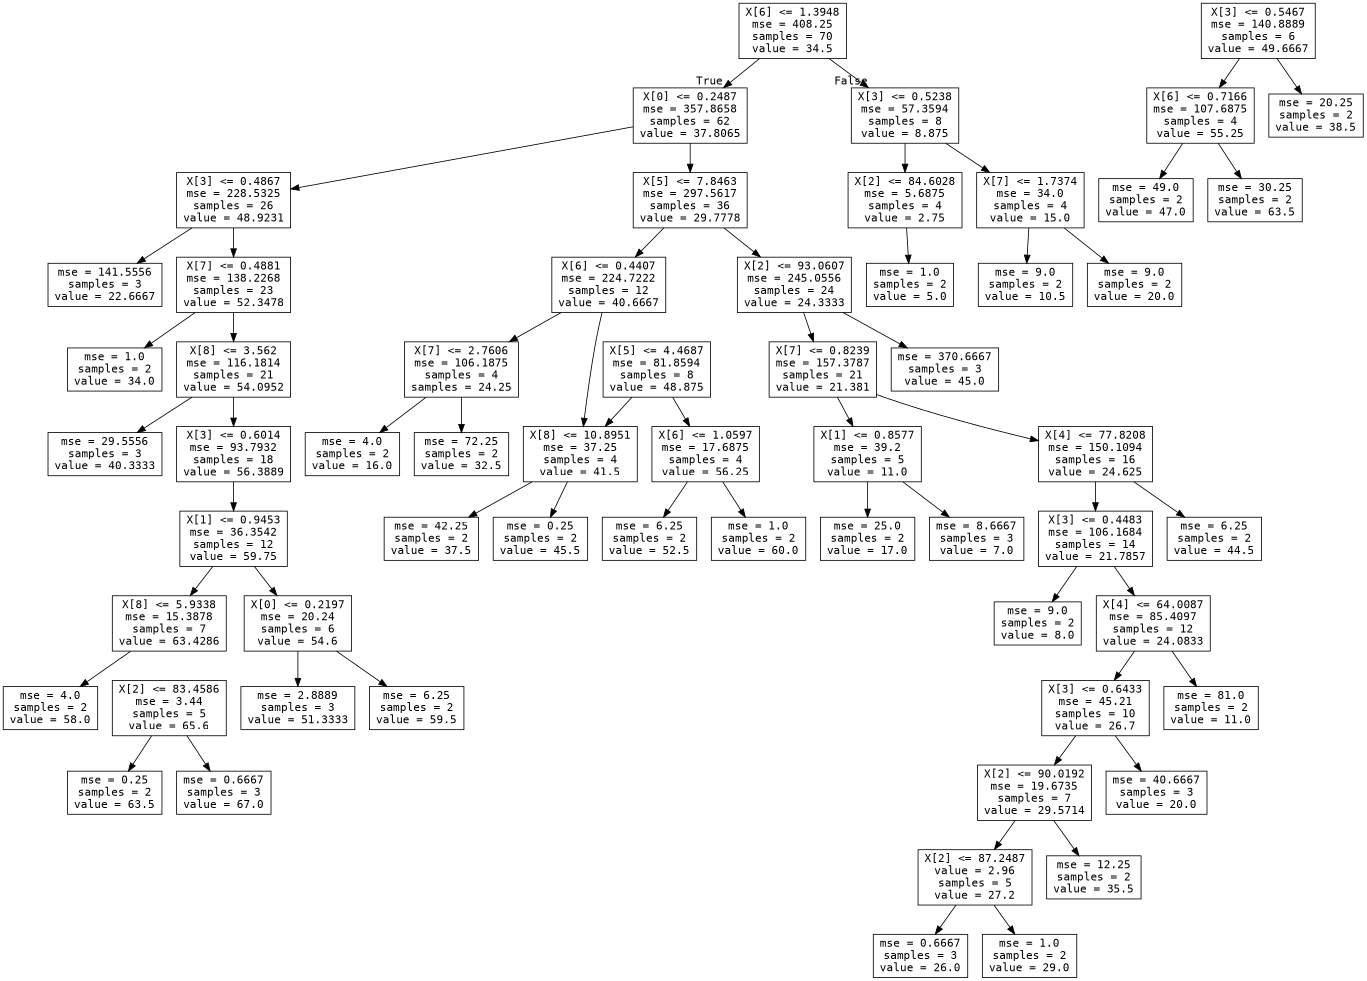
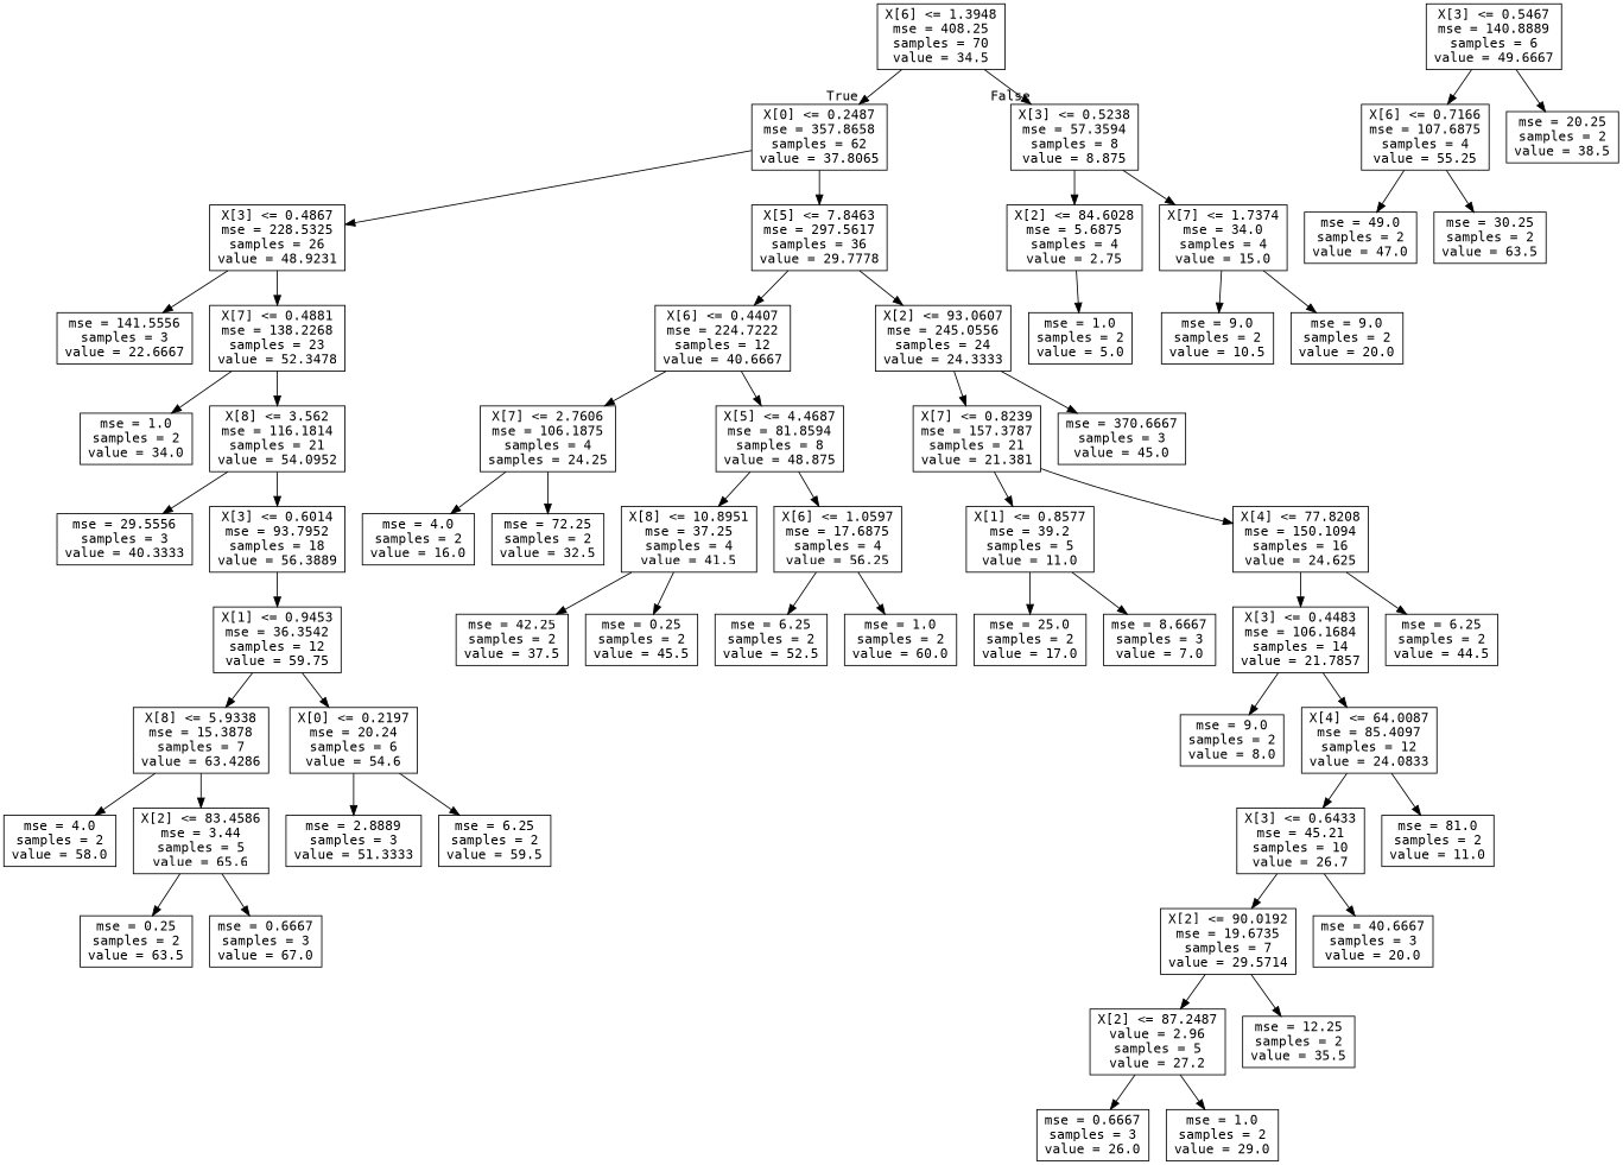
  digraph {
    fontname="DejaVu Sans Mono"
    node [fontname="DejaVu Sans Mono" shape=box]
    edge [fontname="DejaVu Sans Mono"]
    n1 [label="X[6] <= 1.3948\nmse = 408.25\nsamples = 70\nvalue = 34.5"]
    n2 [label="X[0] <= 0.2487\nmse = 357.8658\nsamples = 62\nvalue = 37.8065"]
    n3 [label="X[3] <= 0.5238\nmse = 57.3594\nsamples = 8\nvalue = 8.875"]
    n4 [label="X[3] <= 0.4867\nmse = 228.5325\nsamples = 26\nvalue = 48.9231"]
    n5 [label="X[5] <= 7.8463\nmse = 297.5617\nsamples = 36\nvalue = 29.7778"]
    n6 [label="X[2] <= 84.6028\nmse = 5.6875\nsamples = 4\nvalue = 2.75"]
    n7 [label="X[7] <= 1.7374\nmse = 34.0\nsamples = 4\nvalue = 15.0"]
    n8 [label="mse = 141.5556\nsamples = 3\nvalue = 22.6667"]
    n9 [label="X[7] <= 0.4881\nmse = 138.2268\nsamples = 23\nvalue = 52.3478"]
    n10 [label="X[6] <= 0.4407\nmse = 224.7222\nsamples = 12\nvalue = 40.6667"]
    n11 [label="X[2] <= 93.0607\nmse = 245.0556\nsamples = 24\nvalue = 24.3333"]
    n12 [label="mse = 1.0\nsamples = 2\nvalue = 34.0"]
    n13 [label="X[8] <= 3.562\nmse = 116.1814\nsamples = 21\nvalue = 54.0952"]
    n14 [label="mse = 29.5556\nsamples = 3\nvalue = 40.3333"]
-   n15 [label="X[3] <= 0.6014\nmse = 93.7932\nsamples = 18\nvalue = 56.3889"]
+   n15 [label="X[3] <= 0.6014\nmse = 93.7952\nsamples = 18\nvalue = 56.3889"]
    n16 [label="X[1] <= 0.9453\nmse = 36.3542\nsamples = 12\nvalue = 59.75"]
    n17 [label="X[3] <= 0.5467\nmse = 140.8889\nsamples = 6\nvalue = 49.6667"]
    n18 [label="X[6] <= 0.7166\nmse = 107.6875\nsamples = 4\nvalue = 55.25"]
    n19 [label="mse = 20.25\nsamples = 2\nvalue = 38.5"]
    n20 [label="X[8] <= 5.9338\nmse = 15.3878\nsamples = 7\nvalue = 63.4286"]
    n21 [label="X[0] <= 0.2197\nmse = 20.24\nsamples = 6\nvalue = 54.6"]
    n22 [label="mse = 49.0\nsamples = 2\nvalue = 47.0"]
    n23 [label="mse = 30.25\nsamples = 2\nvalue = 63.5"]
    n24 [label="mse = 4.0\nsamples = 2\nvalue = 58.0"]
    n25 [label="X[2] <= 83.4586\nmse = 3.44\nsamples = 5\nvalue = 65.6"]
    n26 [label="mse = 2.8889\nsamples = 3\nvalue = 51.3333"]
    n27 [label="mse = 6.25\nsamples = 2\nvalue = 59.5"]
    n28 [label="mse = 0.25\nsamples = 2\nvalue = 63.5"]
    n29 [label="mse = 0.6667\nsamples = 3\nvalue = 67.0"]
    n30 [label="X[7] <= 2.7606\nmse = 106.1875\nsamples = 4\nsamples = 24.25"]
    n31 [label="X[5] <= 4.4687\nmse = 81.8594\nsamples = 8\nvalue = 48.875"]
    n32 [label="X[7] <= 0.8239\nmse = 157.3787\nsamples = 21\nvalue = 21.381"]
    n33 [label="mse = 370.6667\nsamples = 3\nvalue = 45.0"]
    n34 [label="mse = 4.0\nsamples = 2\nvalue = 16.0"]
    n35 [label="mse = 72.25\nsamples = 2\nvalue = 32.5"]
    n36 [label="X[8] <= 10.8951\nmse = 37.25\nsamples = 4\nvalue = 41.5"]
    n37 [label="X[6] <= 1.0597\nmse = 17.6875\nsamples = 4\nvalue = 56.25"]
    n38 [label="mse = 42.25\nsamples = 2\nvalue = 37.5"]
    n39 [label="mse = 0.25\nsamples = 2\nvalue = 45.5"]
    n40 [label="mse = 6.25\nsamples = 2\nvalue = 52.5"]
    n41 [label="mse = 1.0\nsamples = 2\nvalue = 60.0"]
    n42 [label="X[1] <= 0.8577\nmse = 39.2\nsamples = 5\nvalue = 11.0"]
    n43 [label="X[4] <= 77.8208\nmse = 150.1094\nsamples = 16\nvalue = 24.625"]
    n44 [label="mse = 25.0\nsamples = 2\nvalue = 17.0"]
    n45 [label="mse = 8.6667\nsamples = 3\nvalue = 7.0"]
    n46 [label="X[3] <= 0.4483\nmse = 106.1684\nsamples = 14\nvalue = 21.7857"]
    n47 [label="mse = 6.25\nsamples = 2\nvalue = 44.5"]
    n48 [label="mse = 9.0\nsamples = 2\nvalue = 8.0"]
    n49 [label="X[4] <= 64.0087\nmse = 85.4097\nsamples = 12\nvalue = 24.0833"]
    n50 [label="X[3] <= 0.6433\nmse = 45.21\nsamples = 10\nvalue = 26.7"]
    n51 [label="mse = 81.0\nsamples = 2\nvalue = 11.0"]
    n52 [label="X[2] <= 90.0192\nmse = 19.6735\nsamples = 7\nvalue = 29.5714"]
    n53 [label="mse = 40.6667\nsamples = 3\nvalue = 20.0"]
    n54 [label="X[2] <= 87.2487\nvalue = 2.96\nsamples = 5\nvalue = 27.2"]
    n55 [label="mse = 12.25\nsamples = 2\nvalue = 35.5"]
    n56 [label="mse = 0.6667\nsamples = 3\nvalue = 26.0"]
    n57 [label="mse = 1.0\nsamples = 2\nvalue = 29.0"]
    n58 [label="mse = 1.0\nsamples = 2\nvalue = 5.0"]
    n59 [label="mse = 9.0\nsamples = 2\nvalue = 10.5"]
    n60 [label="mse = 9.0\nsamples = 2\nvalue = 20.0"]
    n1 -> n2 [headlabel=True labelangle=45 labeldistance=2.5]
    n1 -> n3 [headlabel=False labelangle=-45 labeldistance=2.5]
    n2 -> n4
    n2 -> n5
    n3 -> n6
    n3 -> n7
    n4 -> n8
    n4 -> n9
    n5 -> n10
    n5 -> n11
    n6 -> n58
    n7 -> n59
    n7 -> n60
    n9 -> n12
    n9 -> n13
    n10 -> n30
-   n10 -> n36
+   n10 -> n31
    n11 -> n32
    n11 -> n33
    n13 -> n14
    n13 -> n15
    n15 -> n16
    n16 -> n20
    n16 -> n21
    n17 -> n18
    n17 -> n19
    n18 -> n22
    n18 -> n23
    n20 -> n24
+   n20 -> n25
    n21 -> n26
    n21 -> n27
    n25 -> n28
    n25 -> n29
    n30 -> n34
    n30 -> n35
    n31 -> n36
    n31 -> n37
    n32 -> n42
    n32 -> n43
    n36 -> n38
    n36 -> n39
    n37 -> n40
    n37 -> n41
    n42 -> n44
    n42 -> n45
    n43 -> n46
    n43 -> n47
    n46 -> n48
    n46 -> n49
    n49 -> n50
    n49 -> n51
    n50 -> n52
    n50 -> n53
    n52 -> n54
    n52 -> n55
    n54 -> n56
    n54 -> n57
  }
